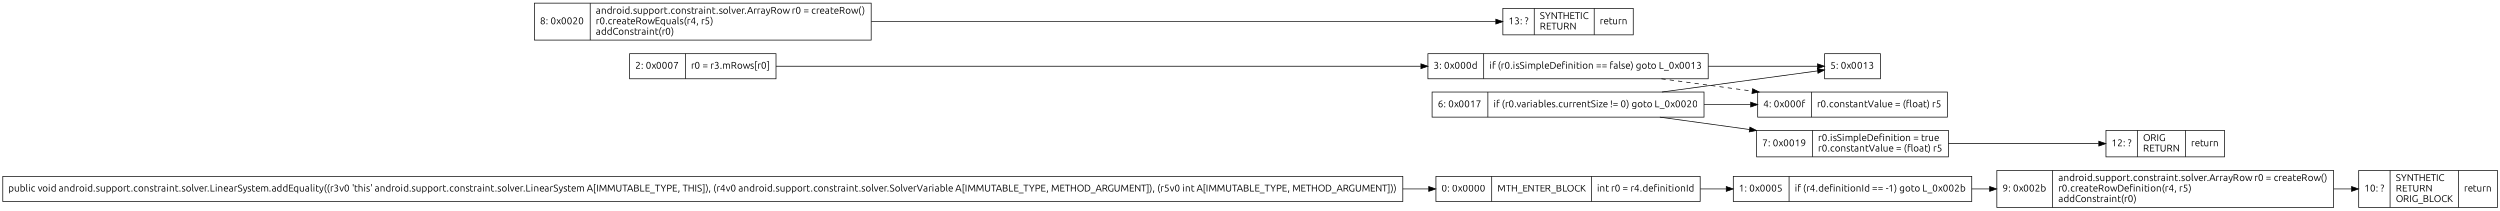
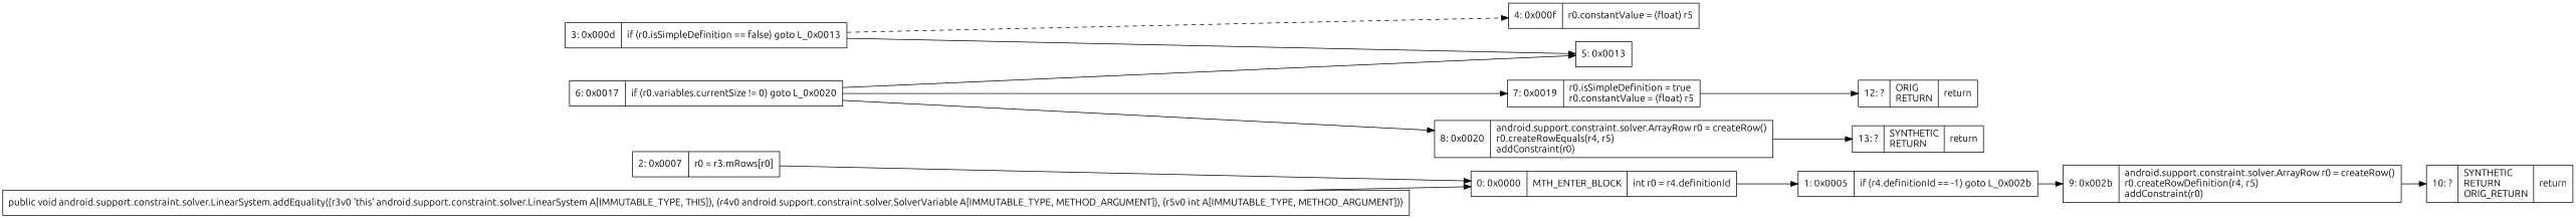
  digraph {
    fontname=Ubuntu
    rankdir=LR
    node [fontname=Ubuntu shape=record]
    edge [fontname=Ubuntu]
    n1 [label="{0\:\ 0x0000|MTH_ENTER_BLOCK\l|int r0 = r4.definitionId\l}"]
    n2 [label="{1\:\ 0x0005|if (r4.definitionId == \-1) goto L_0x002b\l}"]
    n3 [label="{9\:\ 0x002b|android.support.constraint.solver.ArrayRow r0 = createRow()\lr0.createRowDefinition(r4, r5)\laddConstraint(r0)\l}"]
    n4 [label="{2\:\ 0x0007|r0 = r3.mRows[r0]\l}"]
    n5 [label="{3\:\ 0x000d|if (r0.isSimpleDefinition == false) goto L_0x0013\l}"]
-   n6 [label="{10\:\ ?|SYNTHETIC\lRETURN\lORIG_BLOCK\l|return\l}"]
+   n6 [label="{10\:\ ?|SYNTHETIC\lRETURN\lORIG_RETURN\l|return\l}"]
    n7 [label="{4\:\ 0x000f|r0.constantValue = (float) r5\l}"]
    n8 [label="{5\:\ 0x0013}"]
    n9 [label="{6\:\ 0x0017|if (r0.variables.currentSize != 0) goto L_0x0020\l}"]
    n10 [label="{7\:\ 0x0019|r0.isSimpleDefinition = true\lr0.constantValue = (float) r5\l}"]
    n11 [label="{8\:\ 0x0020|android.support.constraint.solver.ArrayRow r0 = createRow()\lr0.createRowEquals(r4, r5)\laddConstraint(r0)\l}"]
    n12 [label="{12\:\ ?|ORIG\lRETURN\l|return\l}"]
    n13 [label="{13\:\ ?|SYNTHETIC\lRETURN\l|return\l}"]
    n14 [label="{public void android.support.constraint.solver.LinearSystem.addEquality((r3v0 'this' android.support.constraint.solver.LinearSystem A[IMMUTABLE_TYPE, THIS]), (r4v0 android.support.constraint.solver.SolverVariable A[IMMUTABLE_TYPE, METHOD_ARGUMENT]), (r5v0 int A[IMMUTABLE_TYPE, METHOD_ARGUMENT])) }"]
    n1 -> n2
    n2 -> n3
    n3 -> n6
-   n4 -> n5
+   n4 -> n1
    n5 -> n7 [style=dashed]
    n5 -> n8
    n9 -> n8
    n9 -> n10 [style=solid]
-   n9 -> n7
+   n9 -> n11
    n10 -> n12
    n11 -> n13
    n14 -> n1
  }
